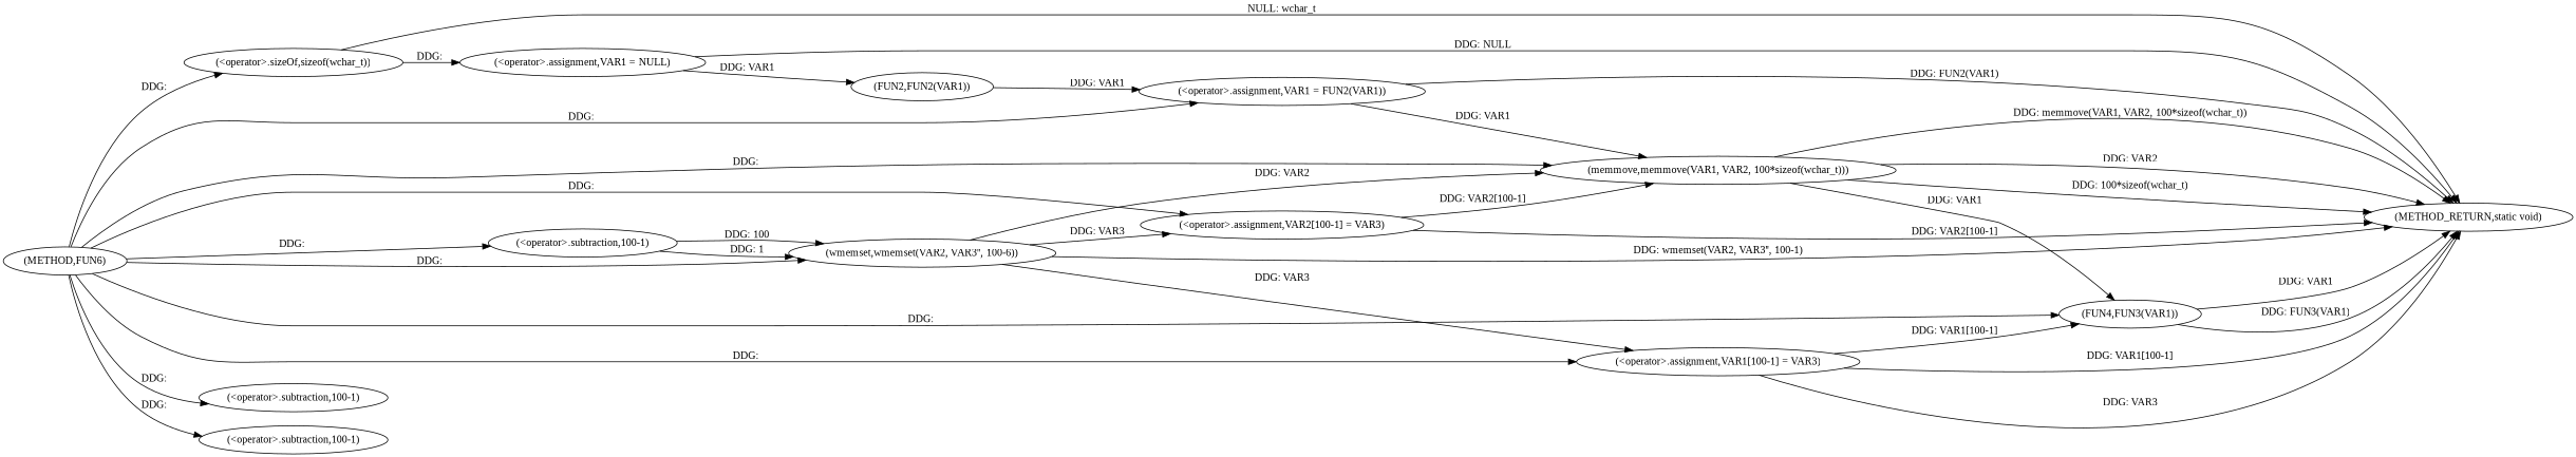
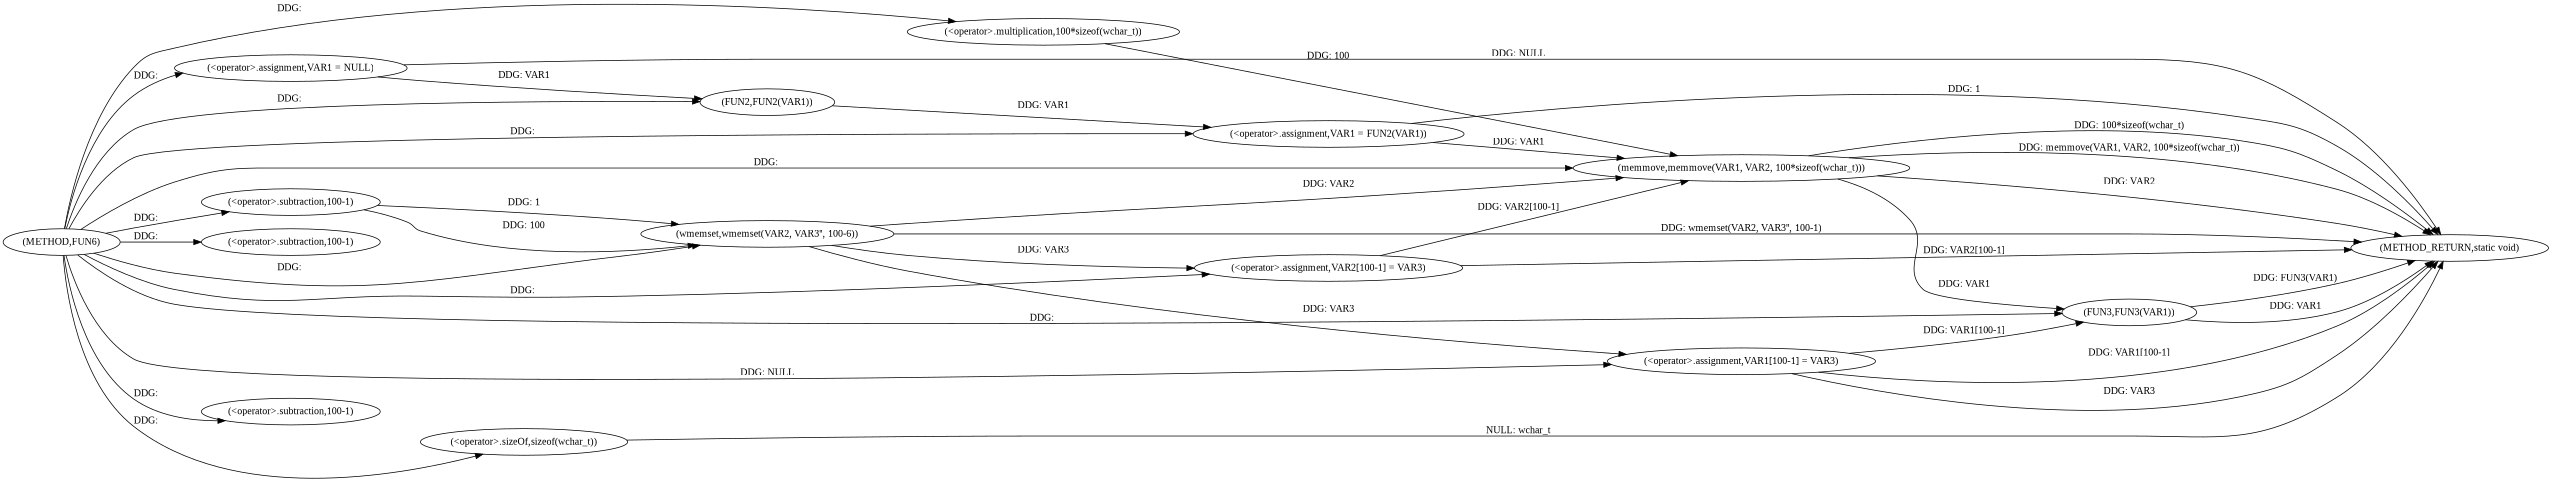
  digraph {
    fontname="Liberation Serif"
    rankdir=LR
    node [fontname="Liberation Serif"]
    edge [fontname="Liberation Serif"]
    n1 [label="(METHOD,FUN6)"]
    n2 [label="(<operator>.assignment,VAR1 = NULL)"]
    n3 [label="(<operator>.assignment,VAR1 = FUN2(VAR1))"]
    n4 [label="(FUN2,FUN2(VAR1))"]
    n5 [label="(wmemset,wmemset(VAR2, VAR3'', 100-6))"]
    n6 [label="(<operator>.subtraction,100-1)"]
    n7 [label="(<operator>.assignment,VAR2[100-1] = VAR3)"]
    n8 [label="(<operator>.subtraction,100-1)"]
    n9 [label="(memmove,memmove(VAR1, VAR2, 100*sizeof(wchar_t)))"]
+   n10 [label="(<operator>.multiplication,100*sizeof(wchar_t))"]
    n11 [label="(<operator>.sizeOf,sizeof(wchar_t))"]
    n12 [label="(<operator>.assignment,VAR1[100-1] = VAR3)"]
    n13 [label="(<operator>.subtraction,100-1)"]
-   n14 [label="(FUN4,FUN3(VAR1))"]
+   n14 [label="(FUN3,FUN3(VAR1))"]
    n15 [label="(METHOD_RETURN,static void)"]
-   n11 -> n2 [label="DDG: "]
+   n1 -> n2 [label="DDG: "]
    n1 -> n3 [label="DDG: "]
+   n1 -> n4 [label="DDG: "]
    n1 -> n5 [label="DDG: "]
    n1 -> n6 [label="DDG: "]
    n1 -> n7 [label="DDG: "]
    n1 -> n8 [label="DDG: "]
    n1 -> n9 [label="DDG: "]
+   n1 -> n10 [label="DDG: "]
    n1 -> n11 [label="DDG: "]
-   n1 -> n12 [label="DDG: "]
+   n1 -> n12 [label="DDG: NULL"]
    n1 -> n13 [label="DDG: "]
    n1 -> n14 [label="DDG: "]
    n2 -> n4 [label="DDG: VAR1"]
    n2 -> n15 [label="DDG: NULL"]
    n3 -> n9 [label="DDG: VAR1"]
-   n3 -> n15 [label="DDG: FUN2(VAR1)"]
+   n3 -> n15 [label="DDG: 1"]
    n4 -> n3 [label="DDG: VAR1"]
    n5 -> n7 [label="DDG: VAR3"]
    n5 -> n9 [label="DDG: VAR2"]
    n5 -> n12 [label="DDG: VAR3"]
    n5 -> n15 [label="DDG: wmemset(VAR2, VAR3'', 100-1)"]
    n6 -> n5 [label="DDG: 100"]
    n6 -> n5 [label="DDG: 1"]
    n7 -> n9 [label="DDG: VAR2[100-1]"]
    n7 -> n15 [label="DDG: VAR2[100-1]"]
    n9 -> n14 [label="DDG: VAR1"]
    n9 -> n15 [label="DDG: memmove(VAR1, VAR2, 100*sizeof(wchar_t))"]
    n9 -> n15 [label="DDG: VAR2"]
    n9 -> n15 [label="DDG: 100*sizeof(wchar_t)"]
+   n10 -> n9 [label="DDG: 100"]
    n11 -> n15 [label="NULL: wchar_t"]
    n12 -> n14 [label="DDG: VAR1[100-1]"]
    n12 -> n15 [label="DDG: VAR1[100-1]"]
    n12 -> n15 [label="DDG: VAR3"]
    n14 -> n15 [label="DDG: VAR1"]
    n14 -> n15 [label="DDG: FUN3(VAR1)"]
  }
